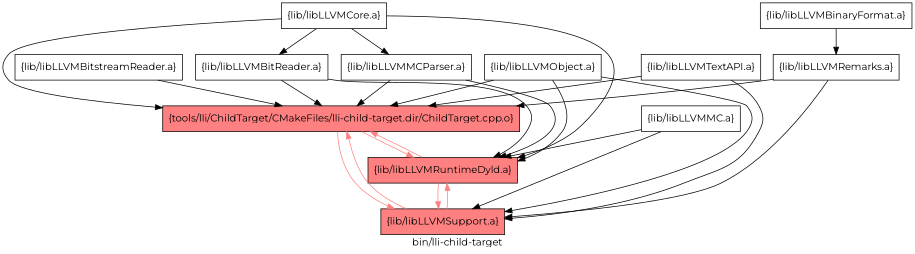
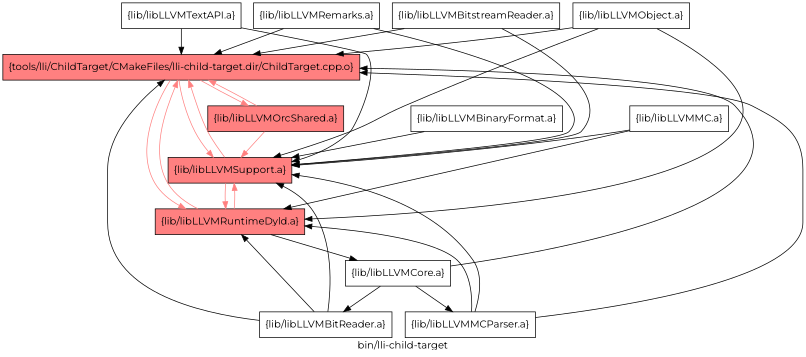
  digraph {
    fontname=Montserrat
    label="bin/lli-child-target"
    node [fontname=Montserrat group=0 shape=box]
    edge [fontname=Montserrat]
    n1 [fillcolor="1.000000 0.5 1" group=1 label="{tools/lli/ChildTarget/CMakeFiles/lli-child-target.dir/ChildTarget.cpp.o}" style=filled]
+   n2 [fillcolor="1.000000 0.5 1" group=1 label="{lib/libLLVMOrcShared.a}" style=filled]
    n3 [fillcolor="1.000000 0.5 1" group=1 label="{lib/libLLVMRuntimeDyld.a}" style=filled]
    n4 [fillcolor="1.000000 0.5 1" group=1 label="{lib/libLLVMSupport.a}" style=filled]
    n5 [label="{lib/libLLVMObject.a}"]
    n6 [label="{lib/libLLVMBitReader.a}"]
    n7 [label="{lib/libLLVMMCParser.a}"]
    n8 [label="{lib/libLLVMMC.a}"]
    n9 [label="{lib/libLLVMTextAPI.a}"]
    n10 [label="{lib/libLLVMCore.a}"]
    n11 [label="{lib/libLLVMBinaryFormat.a}"]
    n12 [label="{lib/libLLVMRemarks.a}"]
    n13 [label="{lib/libLLVMBitstreamReader.a}"]
    subgraph sub_1 {
      rank=same
      n1
    }
+   n1 -> n2 [color="1.000000 0.5 1"]
    n1 -> n3 [color="1.000000 0.5 1"]
    n1 -> n4 [color="1.000000 0.5 1"]
+   n2 -> n1 [color="1.000000 0.5 1"]
+   n2 -> n4 [color="1.000000 0.5 1"]
    n3 -> n1 [color="1.000000 0.5 1"]
    n3 -> n4 [color="1.000000 0.5 1"]
    n4 -> n1 [color="1.000000 0.5 1"]
    n4 -> n3 [color="1.000000 0.5 1"]
    n5 -> n1
    n5 -> n3
    n5 -> n4
    n6 -> n1
    n6 -> n3
+   n6 -> n4
    n7 -> n1
    n7 -> n3
+   n7 -> n4
    n8 -> n3
    n8 -> n4
    n9 -> n1
    n9 -> n4
    n10 -> n1
-   n10 -> n3
+   n3 -> n10
    n10 -> n6
    n10 -> n7
-   n11 -> n12
+   n11 -> n4
    n12 -> n1
    n12 -> n4
    n13 -> n1
+   n13 -> n4
  }
